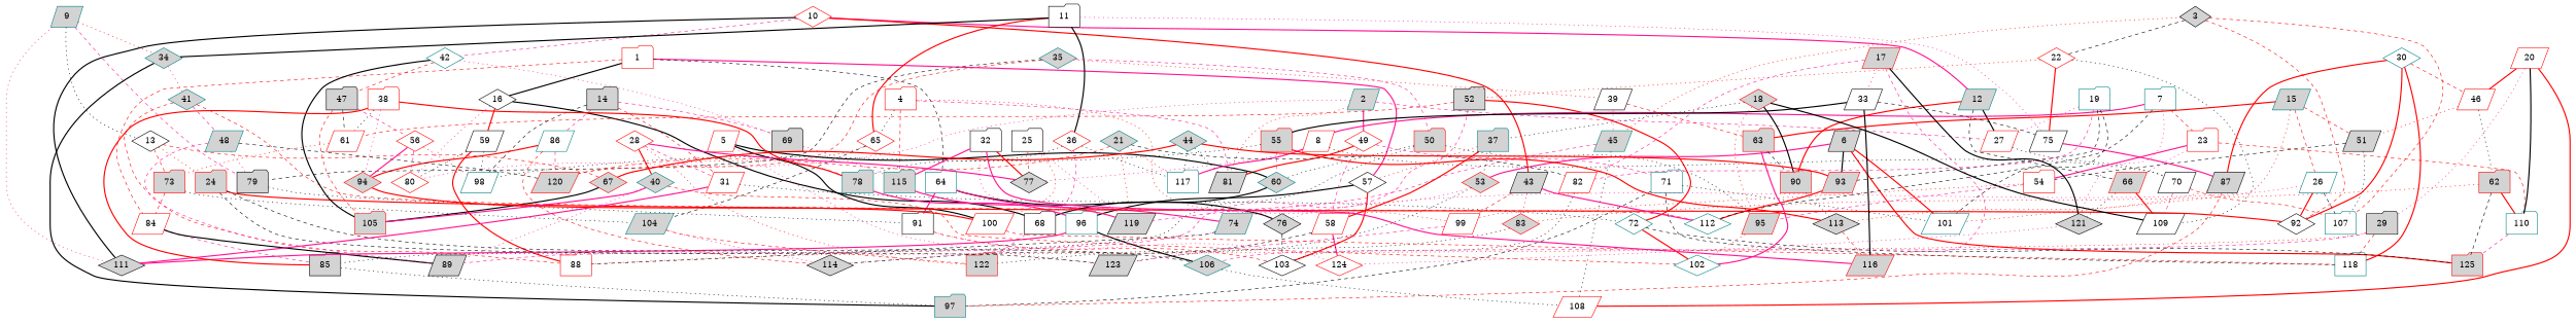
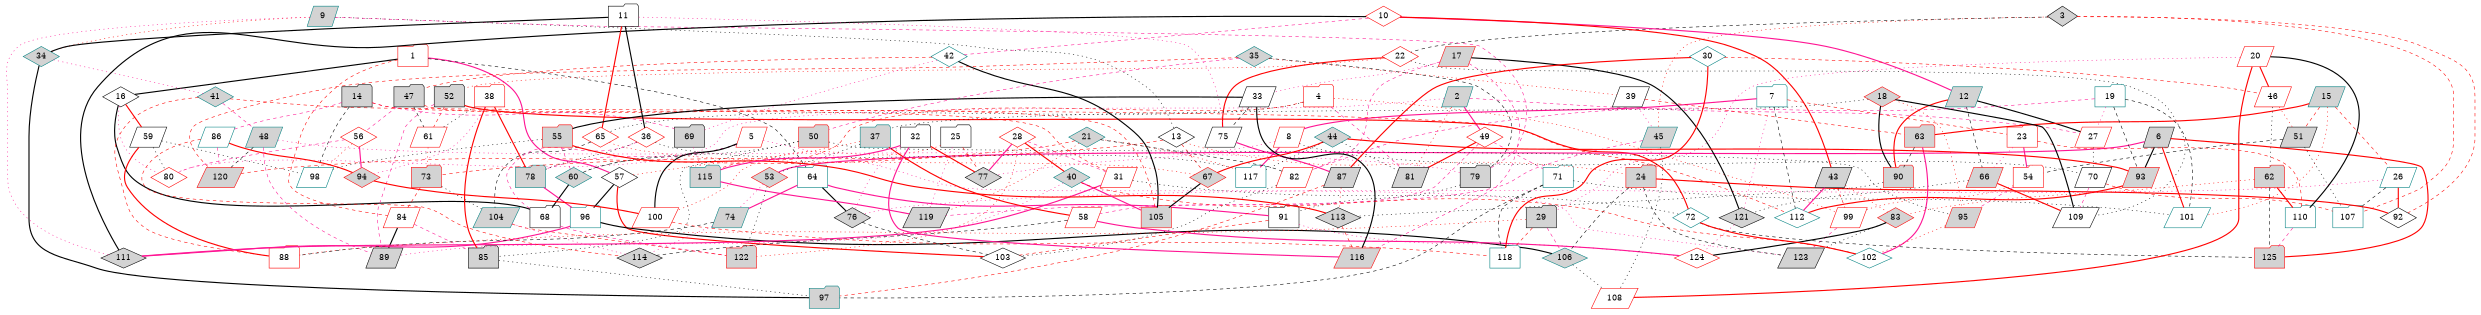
  graph {
    node [color=red fillcolor=lightgrey shape=parallelogram style=filled]
    edge [color=red style=dashed]
    1 [fillcolor=white shape=folder]
    16 [color=black fillcolor=white shape=diamond]
    57 [color=black fillcolor=white shape=diamond]
    64 [color=teal fillcolor=white shape=folder]
    84 [fillcolor=white]
    80 [fillcolor=white shape=diamond]
    59 [color=black fillcolor=white]
    68 [color=black fillcolor=white shape=folder]
    96 [color=teal fillcolor=white shape=folder]
    103 [color=black fillcolor=white shape=diamond]
    76 [color=black shape=diamond]
    74 [color=teal]
    91 [color=black fillcolor=white shape=folder]
    85 [color=black shape=folder]
    89 [color=black]
    2 [color=teal]
    27 [fillcolor=white]
    49 [fillcolor=white shape=diamond]
    81 [color=black]
    70 [color=black fillcolor=white]
    58 [fillcolor=white]
    71 [color=teal fillcolor=white shape=folder]
    3 [color=black shape=diamond]
    22 [fillcolor=white shape=diamond]
    45 [color=teal]
    92 [color=black fillcolor=white shape=diamond]
    107 [color=teal fillcolor=white shape=folder]
    75 [color=black fillcolor=white]
    109 [color=black fillcolor=white]
    52 [color=black shape=folder]
    108 [fillcolor=white]
    119 [color=black]
    4 [fillcolor=white shape=folder]
    65 [fillcolor=white shape=diamond]
    99 [fillcolor=white]
    115 [color=teal shape=folder]
    67 [shape=diamond]
    104 [color=teal]
    123 [color=black]
    5 [fillcolor=white]
    60 [color=teal shape=diamond]
    78 [color=teal shape=folder]
    100 [fillcolor=white]
    118 [color=teal fillcolor=white shape=folder]
    6 [color=black]
    53 [shape=diamond]
    93
    101 [color=teal fillcolor=white]
    125 [shape=folder]
    122 [shape=folder]
    112 [color=teal fillcolor=white shape=diamond]
    7 [color=teal fillcolor=white shape=folder]
    8 [fillcolor=white]
    23 [fillcolor=white shape=folder]
    121 [color=black shape=diamond]
    77 [color=black shape=diamond]
    117 [color=teal fillcolor=white shape=folder]
    66
    110 [color=teal fillcolor=white shape=folder]
    54 [fillcolor=white shape=folder]
    124 [fillcolor=white shape=diamond]
    9 [color=teal]
    13 [color=black fillcolor=white shape=diamond]
    34 [color=teal shape=diamond]
    79 [color=black shape=folder]
    111 [color=black shape=diamond]
    24 [shape=folder]
    73 [shape=folder]
    41 [color=teal shape=diamond]
    97 [color=teal shape=folder]
    10 [fillcolor=white shape=diamond]
    12 [color=teal]
    42 [color=teal fillcolor=white shape=diamond]
    43 [color=black]
    90 [shape=folder]
    69 [color=black shape=folder]
    105 [shape=folder]
    47 [color=black shape=folder]
    83 [shape=diamond]
    11 [color=black fillcolor=white shape=folder]
    36 [fillcolor=white shape=diamond]
    87 [color=black]
    113 [color=black shape=diamond]
    106 [color=teal shape=diamond]
    14 [color=black shape=folder]
    31 [fillcolor=white]
    86 [color=teal fillcolor=white]
    98 [color=teal fillcolor=white]
    72 [color=teal fillcolor=white shape=diamond]
    120
    94 [shape=diamond]
    114 [color=black shape=diamond]
    15 [color=teal]
    26 [color=teal fillcolor=white]
    51 [color=black]
    63 [shape=folder]
    102 [color=teal fillcolor=white shape=diamond]
    88 [fillcolor=white shape=folder]
    17
    33 [color=black fillcolor=white]
    82 [fillcolor=white]
    116
    55 [shape=folder]
    18 [shape=diamond]
    37 [color=teal shape=folder]
    95
    19 [color=teal fillcolor=white shape=folder]
    20 [fillcolor=white]
    29 [color=black shape=folder]
    46 [fillcolor=white]
    62 [shape=folder]
    21 [color=teal shape=diamond]
    61 [fillcolor=white]
    25 [color=black fillcolor=white shape=folder]
    39 [color=black fillcolor=white]
    28 [fillcolor=white shape=diamond]
    40 [color=teal shape=diamond]
    30 [color=teal fillcolor=white shape=diamond]
    32 [color=black fillcolor=white shape=folder]
    48 [color=teal]
    35 [color=teal shape=diamond]
    50 [shape=folder]
    38 [fillcolor=white shape=folder]
    56 [fillcolor=white shape=diamond]
    44 [color=teal shape=diamond]
    1 -- 16 [color=black style=bold]
    1 -- 57 [color=deeppink style=bold]
    1 -- 64 [color=black]
    1 -- 84
    16 -- 80 [color=deeppink style=dotted]
    16 -- 59 [style=bold]
    16 -- 68 [color=black style=bold]
    57 -- 96 [color=black style=bold]
    57 -- 103 [style=bold]
    64 -- 76 [color=black style=bold]
    64 -- 74 [color=deeppink style=bold]
    64 -- 91 [color=deeppink style=bold]
    84 -- 85 [color=deeppink]
    84 -- 89 [color=black style=bold]
    59 -- 80 [color=black style=dotted]
    59 -- 98 [color=black style=dotted]
    59 -- 88 [style=bold]
    68 -- 122 [color=deeppink]
    96 -- 111 [color=deeppink style=bold]
    96 -- 106 [color=black style=bold]
    76 -- 103 [color=black]
    74 -- 114 [color=deeppink style=dotted]
    74 -- 88 [color=black]
    91 -- 103
    91 -- 124 [color=deeppink style=dotted]
    85 -- 97 [color=black style=dotted]
    2 -- 80 [color=deeppink style=dotted]
    2 -- 27 [color=deeppink]
    2 -- 49 [color=deeppink style=bold]
    2 -- 81 [style=dotted]
    27 -- 70 [color=black style=dotted]
    49 -- 81 [style=bold]
    49 -- 58 [color=deeppink]
    49 -- 71 [color=deeppink]
    70 -- 107
    70 -- 109 [color=deeppink]
    58 -- 124 [color=deeppink style=bold]
    58 -- 114 [color=black]
    71 -- 118 [color=black]
    71 -- 101 [color=black style=dotted]
    71 -- 97 [color=black]
    3 -- 22 [color=black]
    3 -- 45 [style=dotted]
    3 -- 92
    3 -- 107
    22 -- 75 [style=bold]
    22 -- 109 [color=black style=dotted]
    22 -- 52 [style=dotted]
    45 -- 108 [color=black style=dotted]
    45 -- 119 [color=deeppink]
    75 -- 87 [color=deeppink style=bold]
    52 -- 89 [color=deeppink]
    52 -- 72 [style=bold]
    52 -- 61
    4 -- 81 [color=deeppink]
    4 -- 65 [color=black style=dotted]
    4 -- 99 [style=dotted]
    4 -- 115
    65 -- 67 [style=dotted]
    65 -- 104 [color=black]
    99 -- 123 [color=deeppink]
    115 -- 119 [color=deeppink style=bold]
    67 -- 105 [color=black style=bold]
    104 -- 122
    104 -- 114 [color=deeppink style=dotted]
    5 -- 123 [color=deeppink style=dotted]
-   5 -- 60 [color=black style=bold]
+   5 -- 60 [color=black]
    5 -- 78 [color=deeppink]
    5 -- 100 [color=black style=bold]
    60 -- 68 [color=black style=bold]
    78 -- 96 [color=deeppink style=bold]
    100 -- 118
    6 -- 53 [color=deeppink style=bold]
    6 -- 93 [color=black style=bold]
    6 -- 101 [style=bold]
    6 -- 125 [style=bold]
    53 -- 74 [color=deeppink style=dotted]
    53 -- 122 [color=black style=dotted]
    93 -- 112 [style=bold]
    7 -- 112 [color=black]
    7 -- 8 [color=deeppink style=bold]
    7 -- 23
    7 -- 121 [color=deeppink style=dotted]
    8 -- 70 [color=black style=dotted]
    8 -- 77 [color=deeppink style=dotted]
    8 -- 117 [color=deeppink style=bold]
    23 -- 66 [color=deeppink style=dotted]
    23 -- 110
    23 -- 54 [color=deeppink style=bold]
    121 -- 124 [color=deeppink style=dotted]
    66 -- 109 [style=bold]
    66 -- 121 [color=black style=dotted]
    110 -- 125 [color=deeppink]
    54 -- 99 [style=dotted]
    54 -- 95 [color=deeppink]
    9 -- 13 [color=black style=dotted]
    9 -- 34 [style=dotted]
    9 -- 79 [color=deeppink]
    9 -- 111 [color=deeppink style=dotted]
    13 -- 67
    13 -- 24 [style=dotted]
    13 -- 73
    34 -- 41 [color=deeppink style=dotted]
    34 -- 97 [color=black style=bold]
    79 -- 91 [color=black style=dotted]
    24 -- 92 [style=bold]
    24 -- 123 [color=black]
    24 -- 106 [color=black]
    73 -- 84
    73 -- 104 [color=black style=dotted]
    41 -- 112
    41 -- 88
    41 -- 48 [color=deeppink]
    10 -- 111 [color=black style=bold]
    10 -- 12 [color=deeppink style=bold]
    10 -- 42 [color=deeppink]
    10 -- 43 [style=bold]
    12 -- 27 [color=black style=bold]
    12 -- 66 [color=black]
    12 -- 90 [style=bold]
    42 -- 69 [color=deeppink style=dotted]
    42 -- 105 [color=black style=bold]
    42 -- 47
    43 -- 99
    43 -- 112 [color=deeppink style=bold]
    43 -- 83 [style=dotted]
    90 -- 113 [color=black style=dotted]
    69 -- 115 [color=deeppink style=dotted]
    47 -- 105
    47 -- 61 [color=black]
    47 -- 56 [color=deeppink]
    83 -- 123 [color=black style=dotted]
+   83 -- 124 [color=black style=bold]
    11 -- 75 [color=deeppink style=dotted]
    11 -- 65 [style=bold]
    11 -- 34 [color=black style=bold]
    11 -- 36 [color=black style=bold]
    36 -- 68 [color=deeppink]
    36 -- 78 [color=black style=dotted]
    36 -- 117 [color=black style=dotted]
    87 -- 97
    87 -- 113 [style=dotted]
    113 -- 116
    106 -- 108 [color=black style=dotted]
    14 -- 69 [color=deeppink]
    14 -- 31
    14 -- 86 [color=deeppink]
    14 -- 98 [color=black]
    31 -- 111 [color=deeppink style=bold]
    31 -- 72 [color=black style=dotted]
    86 -- 120 [color=deeppink]
    86 -- 94 [style=bold]
    86 -- 114
    72 -- 125 [color=black]
    72 -- 102 [style=bold]
    94 -- 100 [style=bold]
    15 -- 101 [style=dotted]
    15 -- 26
    15 -- 51
    15 -- 63 [style=bold]
    26 -- 76 [color=deeppink style=dotted]
    26 -- 92 [style=bold]
    26 -- 107 [color=black]
    51 -- 107 [color=black style=dotted]
    51 -- 54 [color=black]
    63 -- 90 [color=black]
    63 -- 102 [color=deeppink style=bold]
    17 -- 121 [color=black style=bold]
    17 -- 33 [color=deeppink style=dotted]
    17 -- 82 [color=deeppink]
    17 -- 116 [color=deeppink]
    33 -- 75 [color=black]
    33 -- 116 [color=black style=bold]
    33 -- 55 [color=black style=bold]
    82 -- 103 [color=black style=dotted]
    55 -- 60 [color=deeppink]
    55 -- 113 [style=bold]
    55 -- 98 [color=black style=dotted]
    18 -- 109 [color=black style=bold]
    18 -- 90 [color=black style=bold]
    18 -- 37 [color=black style=dotted]
    18 -- 95 [style=dotted]
    37 -- 57 [style=dotted]
    37 -- 58 [style=bold]
    37 -- 53 [color=black style=dotted]
    95 -- 102 [style=dotted]
    19 -- 27 [color=deeppink style=dotted]
    19 -- 93 [color=black]
    19 -- 101 [color=black]
    19 -- 82 [color=deeppink]
    20 -- 108 [style=bold]
    20 -- 110 [color=black style=bold]
    20 -- 29 [color=deeppink style=dotted]
    20 -- 46 [style=bold]
    29 -- 118
    29 -- 106 [color=deeppink]
    29 -- 88 [style=dotted]
    46 -- 51 [style=dotted]
    46 -- 62 [color=black style=dotted]
    62 -- 125 [color=black]
    62 -- 110 [style=bold]
    62 -- 83 [style=dotted]
    21 -- 119 [style=dotted]
    21 -- 117 [style=dotted]
    21 -- 120
    21 -- 82 [color=black]
    61 -- 73 [style=dotted]
    25 -- 119 [color=deeppink style=dotted]
    25 -- 100 [style=dotted]
    25 -- 77
    39 -- 45 [color=deeppink style=dotted]
    39 -- 63
    28 -- 122 [style=dotted]
    28 -- 77 [color=deeppink style=bold]
    28 -- 31 [color=deeppink]
    28 -- 40 [style=bold]
    40 -- 89 [color=deeppink style=dotted]
    40 -- 105 [color=deeppink style=bold]
    40 -- 102
-   30 -- 92 [style=bold]
    30 -- 118 [style=bold]
    30 -- 87 [style=bold]
    30 -- 46
    32 -- 76 [color=deeppink style=dotted]
    32 -- 115 [color=deeppink style=bold]
    32 -- 77 [style=bold]
    32 -- 116 [color=deeppink style=bold]
    48 -- 89 [color=deeppink]
    48 -- 79 [color=deeppink style=dotted]
    48 -- 120 [color=black]
    35 -- 79 [color=black]
    35 -- 120
    35 -- 39 [style=dotted]
    35 -- 50 [color=deeppink]
    50 -- 85 [color=black style=dotted]
    50 -- 60 [color=black style=dotted]
    50 -- 95 [color=black style=dotted]
    38 -- 85 [style=bold]
    38 -- 78 [style=bold]
    38 -- 94 [color=deeppink style=dotted]
    38 -- 61 [color=black style=dotted]
    56 -- 80 [color=deeppink]
    56 -- 98 [style=dotted]
    56 -- 94 [color=deeppink style=bold]
    44 -- 81 [color=black style=dotted]
    44 -- 67 [style=bold]
    44 -- 93 [style=bold]
    44 -- 117 [color=black style=dotted]
  }
